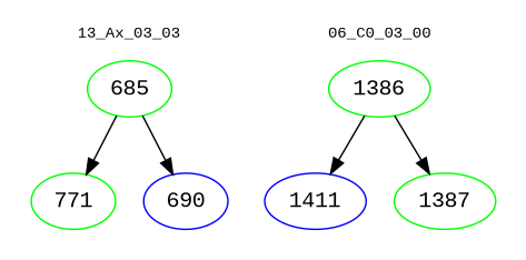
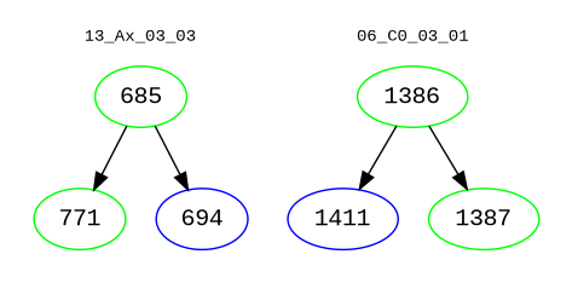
  digraph {
    fontname="Liberation Mono"
    node [color=green fontname="Liberation Mono"]
    edge [color=black fontname="Liberation Mono"]
    n1 [label=685]
    n2 [label=771]
-   n3 [color=blue label=690]
+   n3 [color=blue label=694]
    n4 [label=1386]
    n5 [color=blue label=1411]
    n6 [label=1387]
    subgraph cluster_1 {
      color=white
      fontsize=10
      label="13_Ax_03_03"
      n1
      n2
      n3
    }
    subgraph cluster_2 {
      color=white
      fontsize=10
-     label="06_C0_03_00"
+     label="06_C0_03_01"
      n4
      n5
      n6
    }
    n1 -> n2
    n1 -> n3
    n4 -> n5
    n4 -> n6
  }
